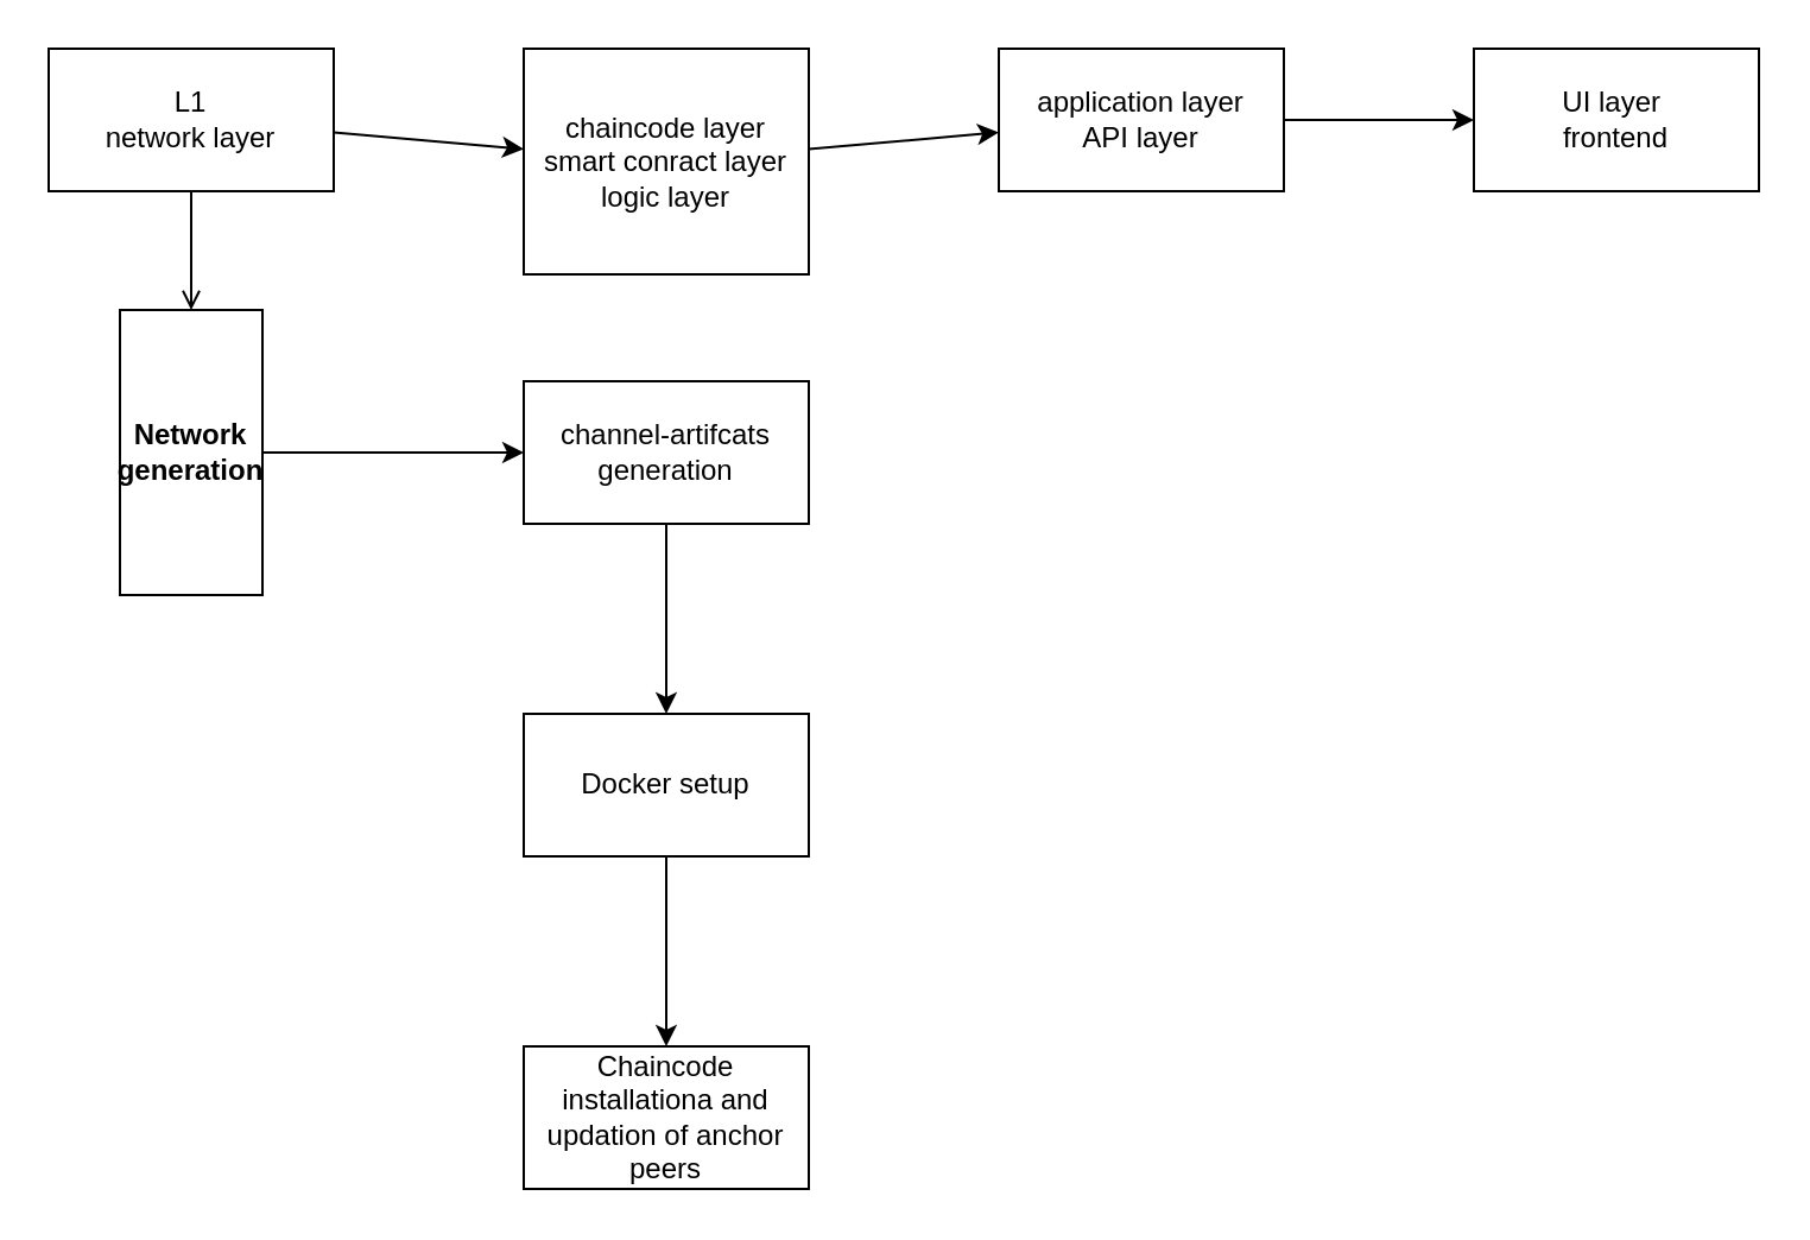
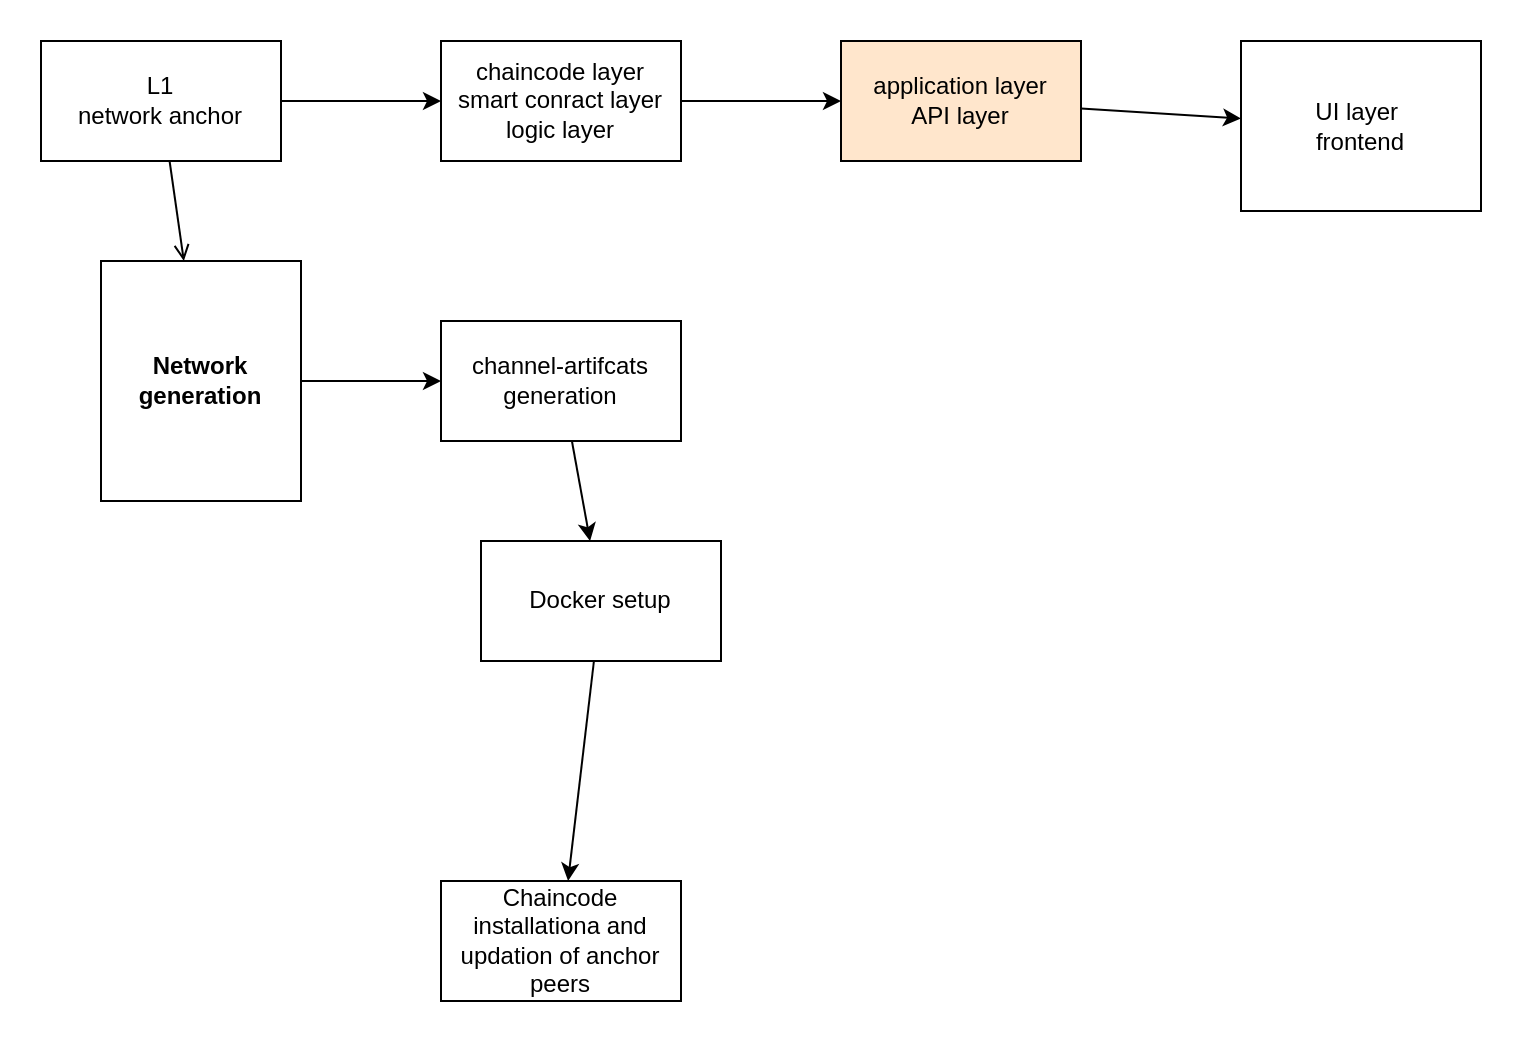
  <mxCell id="0" />
  <mxCell id="1" parent="0" />
  <mxCell id="2" value="" style="edgeStyle=none;html=1;" parent="1" source="4" target="6" edge="1"><mxGeometry relative="1" as="geometry" /></mxCell>
  <mxCell id="3" value="" style="edgeStyle=none;html=1;endArrow=open;" parent="1" source="4" target="11" edge="1"><mxGeometry relative="1" as="geometry" /></mxCell>
- <mxCell id="4" value="L1&lt;br&gt;network layer" style="whiteSpace=wrap;html=1;" parent="1" vertex="1"><mxGeometry x="20" y="20" width="120" height="60" as="geometry" /></mxCell>
+ <mxCell id="4" value="L1&lt;br&gt;network anchor" style="whiteSpace=wrap;html=1;" parent="1" vertex="1"><mxGeometry x="20" y="20" width="120" height="60" as="geometry" /></mxCell>
  <mxCell id="5" value="" style="edgeStyle=none;html=1;" parent="1" source="6" target="8" edge="1"><mxGeometry relative="1" as="geometry" /></mxCell>
- <mxCell id="6" value="chaincode layer&lt;br&gt;smart conract layer&lt;br&gt;logic layer" style="whiteSpace=wrap;html=1;" parent="1" vertex="1"><mxGeometry x="220" y="20" width="120" height="95" as="geometry" /></mxCell>
+ <mxCell id="6" value="chaincode layer&lt;br&gt;smart conract layer&lt;br&gt;logic layer" style="whiteSpace=wrap;html=1;" parent="1" vertex="1"><mxGeometry x="220" y="20" width="120" height="60" as="geometry" /></mxCell>
  <mxCell id="7" value="" style="edgeStyle=none;html=1;" parent="1" source="8" target="9" edge="1"><mxGeometry relative="1" as="geometry" /></mxCell>
- <mxCell id="8" value="application layer&lt;br&gt;API layer&lt;br&gt;" style="whiteSpace=wrap;html=1;" parent="1" vertex="1"><mxGeometry x="420" y="20" width="120" height="60" as="geometry" /></mxCell>
- <mxCell id="9" value="UI layer&amp;nbsp;&lt;br&gt;frontend&lt;br&gt;" style="whiteSpace=wrap;html=1;" parent="1" vertex="1"><mxGeometry x="620" y="20" width="120" height="60" as="geometry" /></mxCell>
+ <mxCell id="8" value="application layer&lt;br&gt;API layer&lt;br&gt;" style="whiteSpace=wrap;html=1;fillColor=#ffe6cc;" parent="1" vertex="1"><mxGeometry x="420" y="20" width="120" height="60" as="geometry" /></mxCell>
+ <mxCell id="9" value="UI layer&amp;nbsp;&lt;br&gt;frontend&lt;br&gt;" style="whiteSpace=wrap;html=1;" parent="1" vertex="1"><mxGeometry x="620" y="20" width="120" height="85" as="geometry" /></mxCell>
  <mxCell id="10" value="" style="edgeStyle=none;html=1;" parent="1" source="11" target="13" edge="1"><mxGeometry relative="1" as="geometry" /></mxCell>
- <mxCell id="11" value="Network generation&lt;br&gt;" style="whiteSpace=wrap;html=1;fontStyle=1;direction=south;" parent="1" vertex="1"><mxGeometry x="50" y="130" width="60" height="120" as="geometry" /></mxCell>
+ <mxCell id="11" value="Network generation&lt;br&gt;" style="whiteSpace=wrap;html=1;fontStyle=1;direction=south;" parent="1" vertex="1"><mxGeometry x="50" y="130" width="100" height="120" as="geometry" /></mxCell>
  <mxCell id="12" value="" style="edgeStyle=none;html=1;" parent="1" source="13" target="15" edge="1"><mxGeometry relative="1" as="geometry" /></mxCell>
  <mxCell id="13" value="channel-artifcats generation" style="whiteSpace=wrap;html=1;" parent="1" vertex="1"><mxGeometry x="220" y="160" width="120" height="60" as="geometry" /></mxCell>
  <mxCell id="14" value="" style="edgeStyle=none;html=1;" parent="1" source="15" target="16" edge="1"><mxGeometry relative="1" as="geometry" /></mxCell>
- <mxCell id="15" value="Docker setup" style="whiteSpace=wrap;html=1;" parent="1" vertex="1"><mxGeometry x="220" y="300" width="120" height="60" as="geometry" /></mxCell>
+ <mxCell id="15" value="Docker setup" style="whiteSpace=wrap;html=1;" parent="1" vertex="1"><mxGeometry x="240" y="270" width="120" height="60" as="geometry" /></mxCell>
  <mxCell id="16" value="Chaincode installationa and updation of anchor peers" style="whiteSpace=wrap;html=1;" parent="1" vertex="1"><mxGeometry x="220" y="440" width="120" height="60" as="geometry" /></mxCell>
